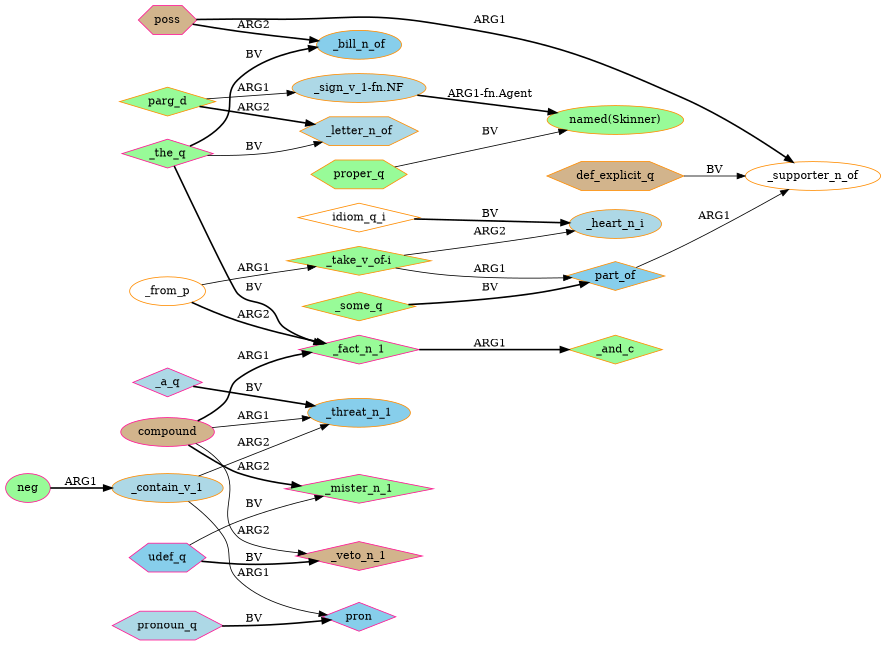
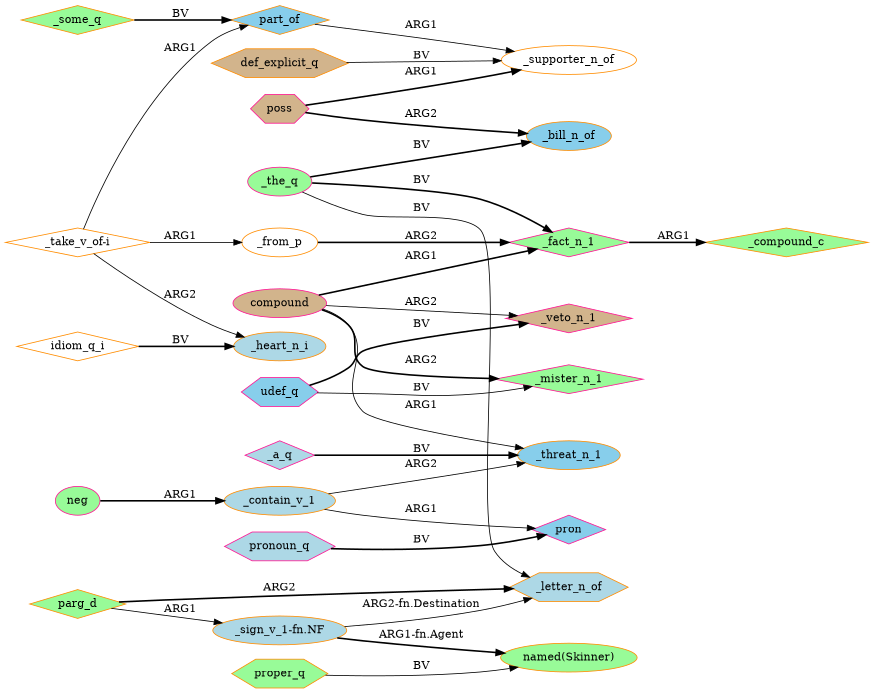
  digraph {
    rankdir=LR
    node [color=darkorange fillcolor=palegreen shape=diamond style=filled]
    edge [style=bold]
-   _the_q [color=deeppink]
+   _the_q [color=deeppink shape=ellipse]
    _bill_n_of [fillcolor=skyblue shape=ellipse]
    _fact_n_1 [color=deeppink]
    _letter_n_of [fillcolor=lightblue shape=hexagon]
-   _and_c
+   _and_c [label=_compound_c]
    "_sign_v_1-fn.NF" [fillcolor=lightblue shape=ellipse]
    "named(Skinner)" [shape=ellipse]
    poss [color=deeppink fillcolor=tan shape=hexagon]
    _supporter_n_of [fillcolor=white shape=ellipse]
    compound [color=deeppink fillcolor=tan shape=ellipse]
    _threat_n_1 [fillcolor=skyblue shape=ellipse]
    _mister_n_1 [color=deeppink]
    _veto_n_1 [color=deeppink fillcolor=tan]
    neg [color=deeppink shape=ellipse]
    _contain_v_1 [fillcolor=lightblue shape=ellipse]
    pron [color=deeppink fillcolor=skyblue]
    _a_q [color=deeppink fillcolor=lightblue]
    udef_q [color=deeppink fillcolor=skyblue shape=hexagon]
    proper_q [shape=hexagon]
    _from_p [fillcolor=white shape=ellipse]
-   "_take_v_of-i"
+   "_take_v_of-i" [fillcolor=white]
    _heart_n_i [fillcolor=lightblue shape=ellipse]
    part_of [fillcolor=skyblue]
    idiom_q_i [fillcolor=white]
    _some_q
    pronoun_q [color=deeppink fillcolor=lightblue shape=hexagon]
    parg_d
    def_explicit_q [fillcolor=tan shape=hexagon]
    _the_q -> _bill_n_of [label=BV]
    _the_q -> _fact_n_1 [label=BV]
    _the_q -> _letter_n_of [label=BV style=solid]
    _fact_n_1 -> _and_c [label=ARG1]
+   "_sign_v_1-fn.NF" -> _letter_n_of [label="ARG2-fn.Destination" style=solid]
    "_sign_v_1-fn.NF" -> "named(Skinner)" [label="ARG1-fn.Agent"]
    poss -> _bill_n_of [label=ARG2]
    poss -> _supporter_n_of [label=ARG1]
    compound -> _fact_n_1 [label=ARG1]
    compound -> _threat_n_1 [label=ARG1 style=solid]
    compound -> _mister_n_1 [label=ARG2]
    compound -> _veto_n_1 [label=ARG2 style=solid]
    neg -> _contain_v_1 [label=ARG1]
    _contain_v_1 -> _threat_n_1 [label=ARG2 style=solid]
    _contain_v_1 -> pron [label=ARG1 style=solid]
    _a_q -> _threat_n_1 [label=BV]
    udef_q -> _mister_n_1 [label=BV style=solid]
    udef_q -> _veto_n_1 [label=BV]
    proper_q -> "named(Skinner)" [label=BV style=solid]
    _from_p -> _fact_n_1 [label=ARG2]
-   _from_p -> "_take_v_of-i" [label=ARG1 style=solid]
+   "_take_v_of-i" -> _from_p [label=ARG1 style=solid]
    "_take_v_of-i" -> _heart_n_i [label=ARG2 style=solid]
    "_take_v_of-i" -> part_of [label=ARG1 style=solid]
    part_of -> _supporter_n_of [label=ARG1 style=solid]
    idiom_q_i -> _heart_n_i [label=BV]
    _some_q -> part_of [label=BV]
    pronoun_q -> pron [label=BV]
    parg_d -> _letter_n_of [label=ARG2]
    parg_d -> "_sign_v_1-fn.NF" [label=ARG1 style=solid]
    def_explicit_q -> _supporter_n_of [label=BV style=solid]
  }
